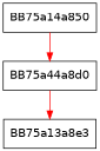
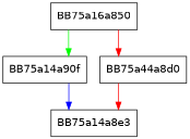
  digraph {
    fontname="DejaVu Sans"
    splines=ortho
    node [fontname="DejaVu Sans" shape=box]
    edge [color=red fontname="DejaVu Sans"]
-   BB75a14a850
+   BB75a14a850 [label=BB75a16a850]
+   BB75a14a90f
    n3 [label=BB75a44a8d0]
-   BB75a14a8e3 [label=BB75a13a8e3]
+   BB75a14a8e3
+   BB75a14a850 -> BB75a14a90f [color=green]
    BB75a14a850 -> n3
+   BB75a14a90f -> BB75a14a8e3 [color=blue]
    n3 -> BB75a14a8e3
  }
